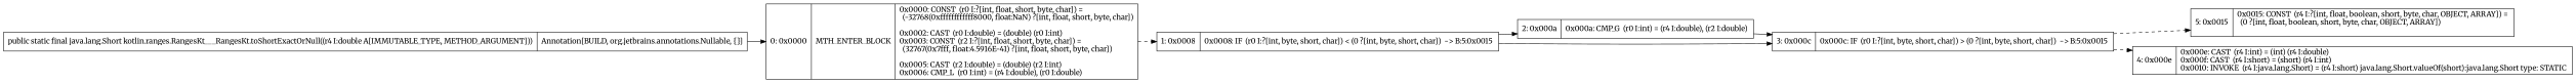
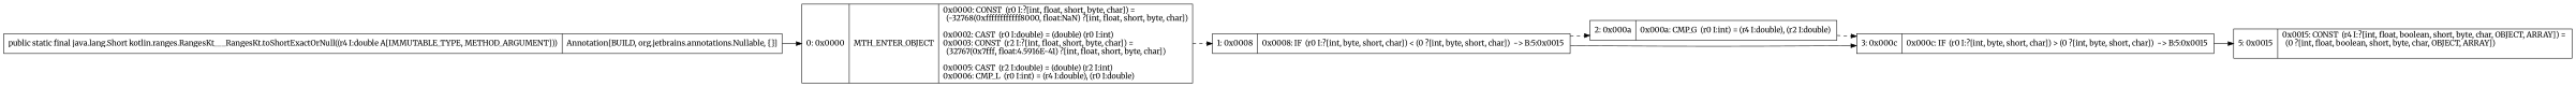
  digraph {
    fontname=Merriweather
    rankdir=LR
    node [fontname=Merriweather shape=record]
    edge [fontname=Merriweather]
-   n1 [label="{0\:\ 0x0000|MTH_ENTER_BLOCK\l|0x0000: CONST  (r0 I:?[int, float, short, byte, char]) = \l  (\-32768(0xffffffffffff8000, float:NaN) ?[int, float, short, byte, char])\l \l0x0002: CAST  (r0 I:double) = (double) (r0 I:int) \l0x0003: CONST  (r2 I:?[int, float, short, byte, char]) = \l  (32767(0x7fff, float:4.5916E\-41) ?[int, float, short, byte, char])\l \l0x0005: CAST  (r2 I:double) = (double) (r2 I:int) \l0x0006: CMP_L  (r0 I:int) = (r4 I:double), (r0 I:double) \l}"]
+   n1 [label="{0\:\ 0x0000|MTH_ENTER_OBJECT\l|0x0000: CONST  (r0 I:?[int, float, short, byte, char]) = \l  (\-32768(0xffffffffffff8000, float:NaN) ?[int, float, short, byte, char])\l \l0x0002: CAST  (r0 I:double) = (double) (r0 I:int) \l0x0003: CONST  (r2 I:?[int, float, short, byte, char]) = \l  (32767(0x7fff, float:4.5916E\-41) ?[int, float, short, byte, char])\l \l0x0005: CAST  (r2 I:double) = (double) (r2 I:int) \l0x0006: CMP_L  (r0 I:int) = (r4 I:double), (r0 I:double) \l}"]
    n2 [label="{1\:\ 0x0008|0x0008: IF  (r0 I:?[int, byte, short, char]) \< (0 ?[int, byte, short, char])  \-\> B:5:0x0015 \l}"]
    n3 [label="{2\:\ 0x000a|0x000a: CMP_G  (r0 I:int) = (r4 I:double), (r2 I:double) \l}"]
    n4 [label="{3\:\ 0x000c|0x000c: IF  (r0 I:?[int, byte, short, char]) \> (0 ?[int, byte, short, char])  \-\> B:5:0x0015 \l}"]
    n5 [label="{5\:\ 0x0015|0x0015: CONST  (r4 I:?[int, float, boolean, short, byte, char, OBJECT, ARRAY]) = \l  (0 ?[int, float, boolean, short, byte, char, OBJECT, ARRAY])\l \l}"]
-   n6 [label="{4\:\ 0x000e|0x000e: CAST  (r4 I:int) = (int) (r4 I:double) \l0x000f: CAST  (r4 I:short) = (short) (r4 I:int) \l0x0010: INVOKE  (r4 I:java.lang.Short) = (r4 I:short) java.lang.Short.valueOf(short):java.lang.Short type: STATIC \l}"]
    n7 [label="{public static final java.lang.Short kotlin.ranges.RangesKt___RangesKt.toShortExactOrNull((r4 I:double A[IMMUTABLE_TYPE, METHOD_ARGUMENT]))  | Annotation[BUILD, org.jetbrains.annotations.Nullable, \{\}]\l}"]
    n1 -> n2 [style=dashed]
-   n2 -> n3 [style=solid]
+   n2 -> n3 [style=dashed]
    n2 -> n4
-   n3 -> n4
-   n4 -> n5 [style=dashed]
-   n4 -> n6 [style=dashed]
+   n3 -> n4 [style=dashed]
+   n4 -> n5
    n7 -> n1
  }
